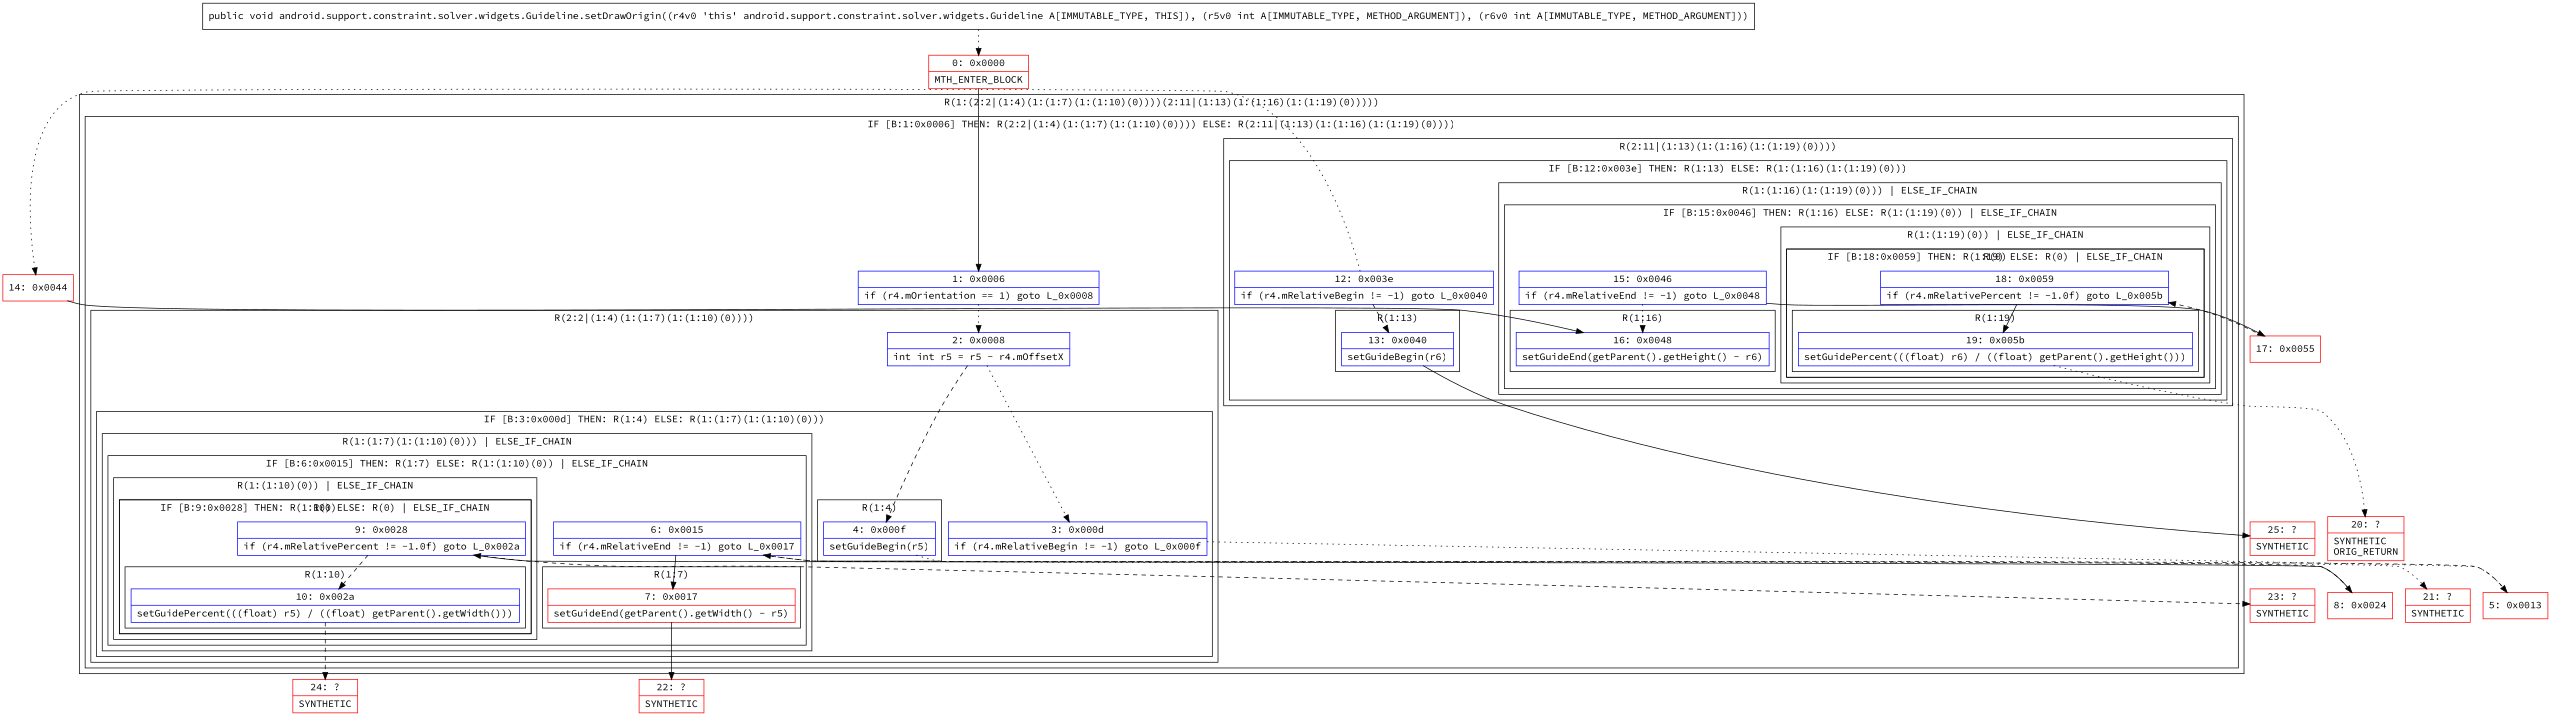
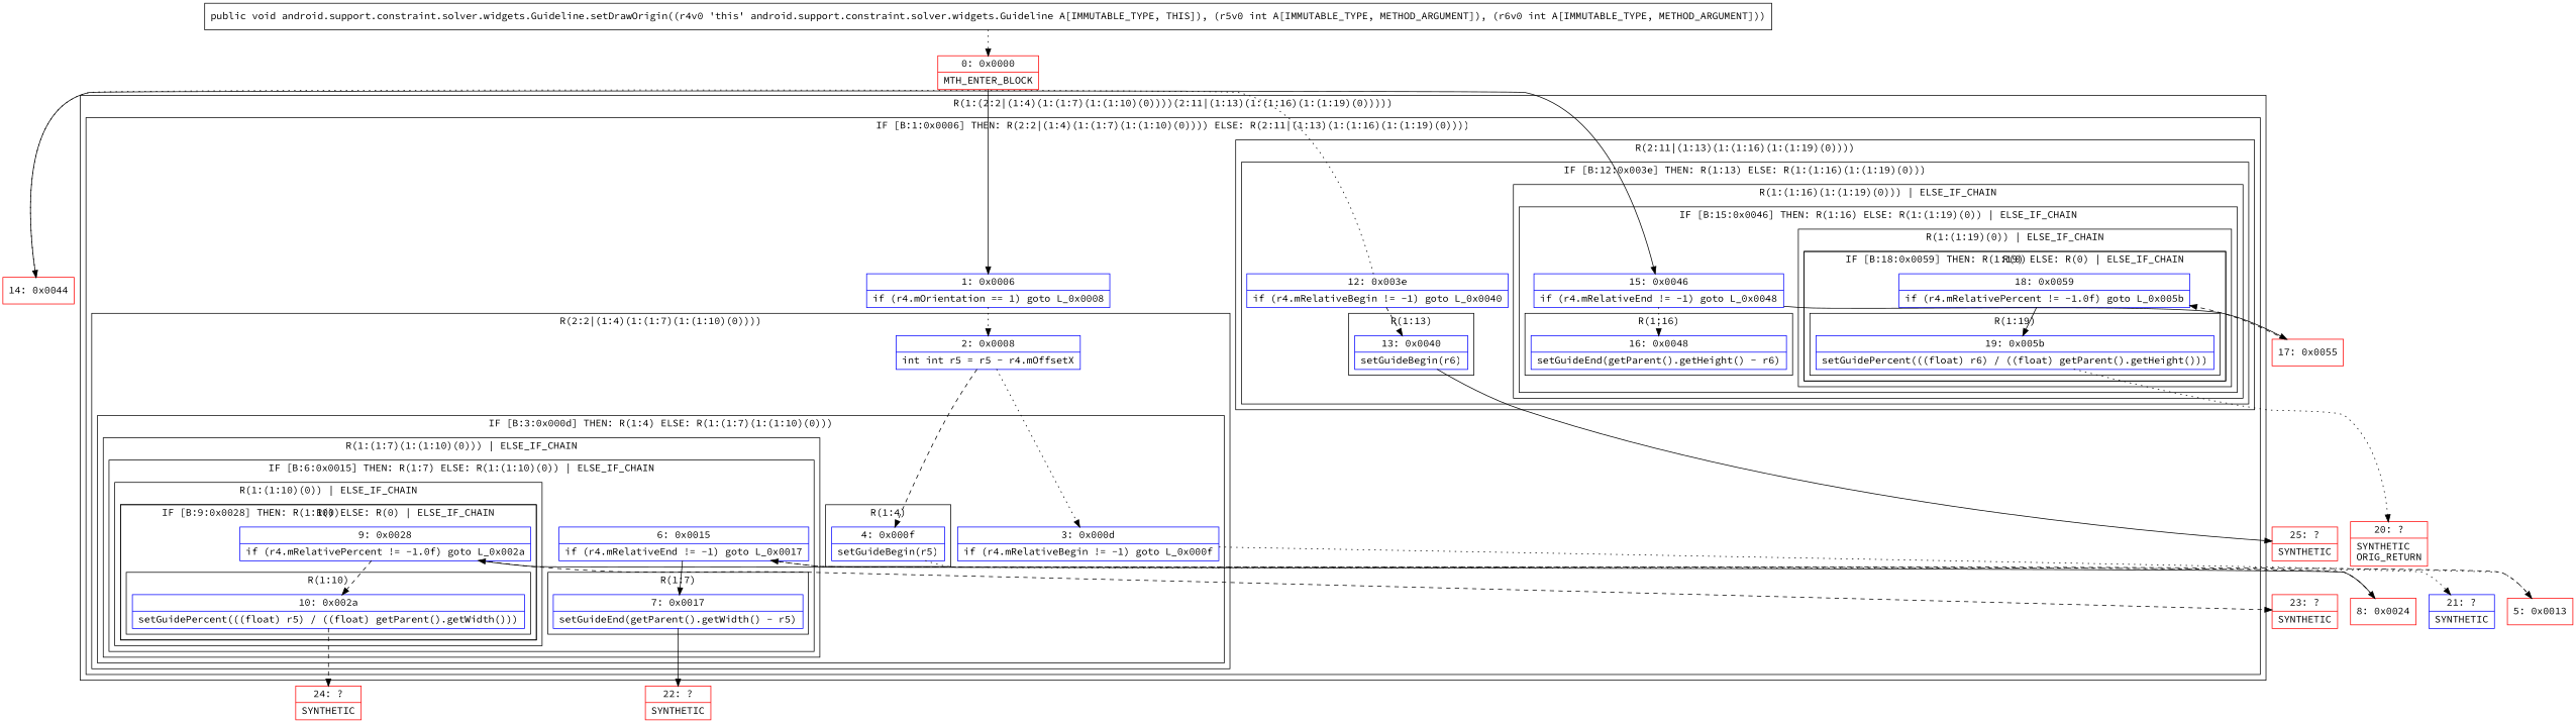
  digraph {
    fontname="Source Code Pro"
    node [color=blue fontname="Source Code Pro" shape=record]
    edge [fontname="Source Code Pro" style=dotted]
    n1 [label="{4\:\ 0x000f|setGuideBegin(r5)\l}"]
-   n2 [color=red label="{7\:\ 0x0017|setGuideEnd(getParent().getWidth() \- r5)\l}"]
+   n2 [label="{7\:\ 0x0017|setGuideEnd(getParent().getWidth() \- r5)\l}"]
    n3 [label="{10\:\ 0x002a|setGuidePercent(((float) r5) \/ ((float) getParent().getWidth()))\l}"]
    n4 [label="{9\:\ 0x0028|if (r4.mRelativePercent != \-1.0f) goto L_0x002a\l}"]
    n5 [label="{6\:\ 0x0015|if (r4.mRelativeEnd != \-1) goto L_0x0017\l}"]
    n6 [label="{3\:\ 0x000d|if (r4.mRelativeBegin != \-1) goto L_0x000f\l}"]
    n7 [label="{2\:\ 0x0008|int int r5 = r5 \- r4.mOffsetX\l}"]
    n8 [label="{13\:\ 0x0040|setGuideBegin(r6)\l}"]
    n9 [label="{16\:\ 0x0048|setGuideEnd(getParent().getHeight() \- r6)\l}"]
    n10 [label="{19\:\ 0x005b|setGuidePercent(((float) r6) \/ ((float) getParent().getHeight()))\l}"]
    n11 [label="{18\:\ 0x0059|if (r4.mRelativePercent != \-1.0f) goto L_0x005b\l}"]
    n12 [label="{15\:\ 0x0046|if (r4.mRelativeEnd != \-1) goto L_0x0048\l}"]
    n13 [label="{12\:\ 0x003e|if (r4.mRelativeBegin != \-1) goto L_0x0040\l}"]
    n14 [label="{1\:\ 0x0006|if (r4.mOrientation == 1) goto L_0x0008\l}"]
-   n15 [color=red label="{21\:\ ?|SYNTHETIC\l}"]
+   n15 [label="{21\:\ ?|SYNTHETIC\l}"]
    n16 [color=red label="{22\:\ ?|SYNTHETIC\l}"]
    n17 [color=red label="{24\:\ ?|SYNTHETIC\l}"]
    n18 [color=red label="{23\:\ ?|SYNTHETIC\l}"]
    n19 [color=red label="{8\:\ 0x0024}"]
    n20 [color=red label="{5\:\ 0x0013}"]
    n21 [color=red label="{25\:\ ?|SYNTHETIC\l}"]
    n22 [color=red label="{20\:\ ?|SYNTHETIC\lORIG_RETURN\l}"]
    n23 [color=red label="{17\:\ 0x0055}"]
    n24 [color=red label="{14\:\ 0x0044}"]
    n25 [color=red label="{0\:\ 0x0000|MTH_ENTER_BLOCK\l}"]
    n26 [label="{public void android.support.constraint.solver.widgets.Guideline.setDrawOrigin((r4v0 'this' android.support.constraint.solver.widgets.Guideline A[IMMUTABLE_TYPE, THIS]), (r5v0 int A[IMMUTABLE_TYPE, METHOD_ARGUMENT]), (r6v0 int A[IMMUTABLE_TYPE, METHOD_ARGUMENT])) }" color=""]
    subgraph cluster_1 {
      label="R(1:(2:2|(1:4)(1:(1:7)(1:(1:10)(0))))(2:11|(1:13)(1:(1:16)(1:(1:19)(0)))))"
      subgraph cluster_2 {
        label="IF [B:1:0x0006] THEN: R(2:2|(1:4)(1:(1:7)(1:(1:10)(0)))) ELSE: R(2:11|(1:13)(1:(1:16)(1:(1:19)(0))))"
        n14
        subgraph cluster_3 {
          label="R(2:2|(1:4)(1:(1:7)(1:(1:10)(0))))"
          n7
          subgraph cluster_4 {
            label="IF [B:3:0x000d] THEN: R(1:4) ELSE: R(1:(1:7)(1:(1:10)(0)))"
            n6
            subgraph cluster_5 {
              label="R(1:4)"
              n1
            }
            subgraph cluster_6 {
              label="R(1:(1:7)(1:(1:10)(0))) | ELSE_IF_CHAIN\l"
              subgraph cluster_7 {
                label="IF [B:6:0x0015] THEN: R(1:7) ELSE: R(1:(1:10)(0)) | ELSE_IF_CHAIN\l"
                n5
                subgraph cluster_8 {
                  label="R(1:7)"
                  n2
                }
                subgraph cluster_9 {
                  label="R(1:(1:10)(0)) | ELSE_IF_CHAIN\l"
                  subgraph cluster_10 {
                    label="IF [B:9:0x0028] THEN: R(1:10) ELSE: R(0) | ELSE_IF_CHAIN\l"
                    n4
                    subgraph cluster_11 {
                      label="R(1:10)"
                      n3
                    }
                    subgraph cluster_12 {
                      label="R(0)"
                    }
                  }
                }
              }
            }
          }
        }
        subgraph cluster_13 {
          label="R(2:11|(1:13)(1:(1:16)(1:(1:19)(0))))"
          subgraph cluster_14 {
            label="IF [B:12:0x003e] THEN: R(1:13) ELSE: R(1:(1:16)(1:(1:19)(0)))"
            n13
            subgraph cluster_15 {
              label="R(1:13)"
              n8
            }
            subgraph cluster_16 {
              label="R(1:(1:16)(1:(1:19)(0))) | ELSE_IF_CHAIN\l"
              subgraph cluster_17 {
                label="IF [B:15:0x0046] THEN: R(1:16) ELSE: R(1:(1:19)(0)) | ELSE_IF_CHAIN\l"
                n12
                subgraph cluster_18 {
                  label="R(1:16)"
                  n9
                }
                subgraph cluster_19 {
                  label="R(1:(1:19)(0)) | ELSE_IF_CHAIN\l"
                  subgraph cluster_20 {
                    label="IF [B:18:0x0059] THEN: R(1:19) ELSE: R(0) | ELSE_IF_CHAIN\l"
                    n11
                    subgraph cluster_21 {
                      label="R(1:19)"
                      n10
                    }
                    subgraph cluster_22 {
                      label="R(0)"
                    }
                  }
                }
              }
            }
          }
        }
      }
    }
    n1 -> n15
    n2 -> n16 [style=solid]
    n3 -> n17 [style=dashed]
    n4 -> n3 [style=dashed]
    n4 -> n18 [style=dashed]
    n5 -> n2 [style=solid]
    n5 -> n19 [style=dashed]
    n6 -> n20
    n7 -> n1 [style=dashed]
    n7 -> n6
    n8 -> n21 [style=solid]
    n10 -> n22
    n11 -> n10 [style=solid]
    n12 -> n9
    n12 -> n23 [style=solid]
    n13 -> n8 [style=dashed]
    n13 -> n24
    n14 -> n7
    n19 -> n4 [style=solid]
    n20 -> n5 [style=dashed]
    n23 -> n11 [style=dashed]
-   n24 -> n9 [style=solid]
+   n24 -> n12 [style=solid]
    n25 -> n14 [style=solid]
    n26 -> n25
  }
